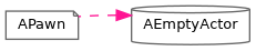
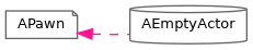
  digraph {
    rankdir=LR
    node [color=grey40 fillcolor=white fontname=Helvetica fontsize=10 style=filled]
    n1 [height=0.2 label=APawn shape=note width=0.4]
    n2 [height=0.2 label=AEmptyActor shape=cylinder width=0.4]
-   n2 -> n1 [color=deeppink dir=back fontname=Helvetica fontsize=10 labelfontname=Helvetica labelfontsize=10 style=dashed]
+   n1 -> n2 [color=deeppink dir=back fontname=Helvetica fontsize=10 labelfontname=Helvetica labelfontsize=10 style=dashed]
  }
